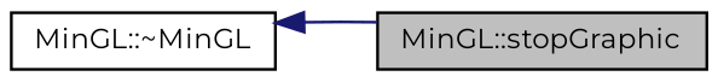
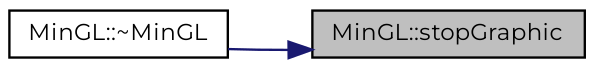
  digraph {
    rankdir=RL
    fontname=Montserrat
    node [color=black fontname=Montserrat fontsize=10 shape=record style=filled]
    n1 [fillcolor=grey75 fontcolor=black height=0.2 label="MinGL::stopGraphic" width=0.4]
    n2 [fillcolor=white height=0.2 label="MinGL::~MinGL" width=0.4]
-   n2 -> n1 [color=midnightblue dir=back fontname=Montserrat fontsize=10 labelfontname=Helvetica labelfontsize=10 style=solid]
+   n1 -> n2 [color=midnightblue dir=back fontname=Montserrat fontsize=10 labelfontname=Helvetica labelfontsize=10 style=solid]
  }
